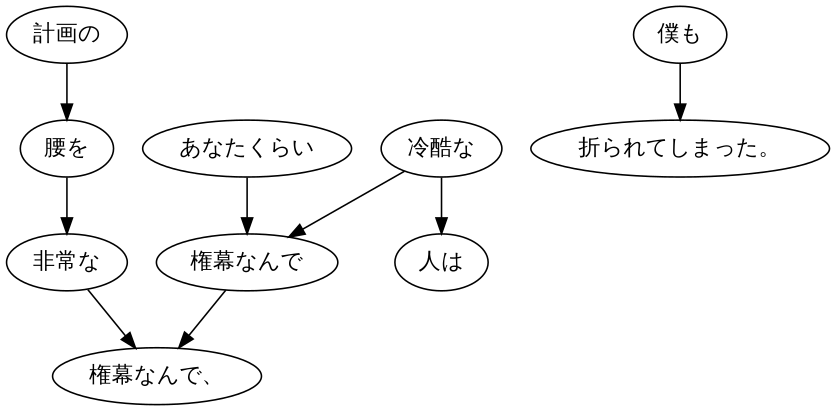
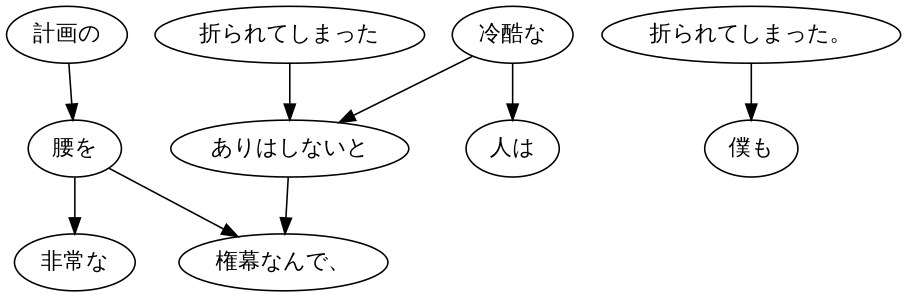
  digraph {
-   n1 [label="あなたくらい"]
-   n2 [label="権幕なんで"]
+   n1 [label="折られてしまった"]
+   n2 [label="ありはしないと"]
    n3 [label="権幕なんで、"]
    n4 [label="冷酷な"]
    n5 [label="人は"]
    n6 [label="非常な"]
    n7 [label="折られてしまった。"]
    n8 [label="僕も"]
    n9 [label="計画の"]
    n10 [label="腰を"]
    n1 -> n2
    n2 -> n3
    n4 -> n2
    n4 -> n5
-   n6 -> n3
-   n8 -> n7
+   n10 -> n3
+   n7 -> n8
    n9 -> n10
    n10 -> n6
  }
